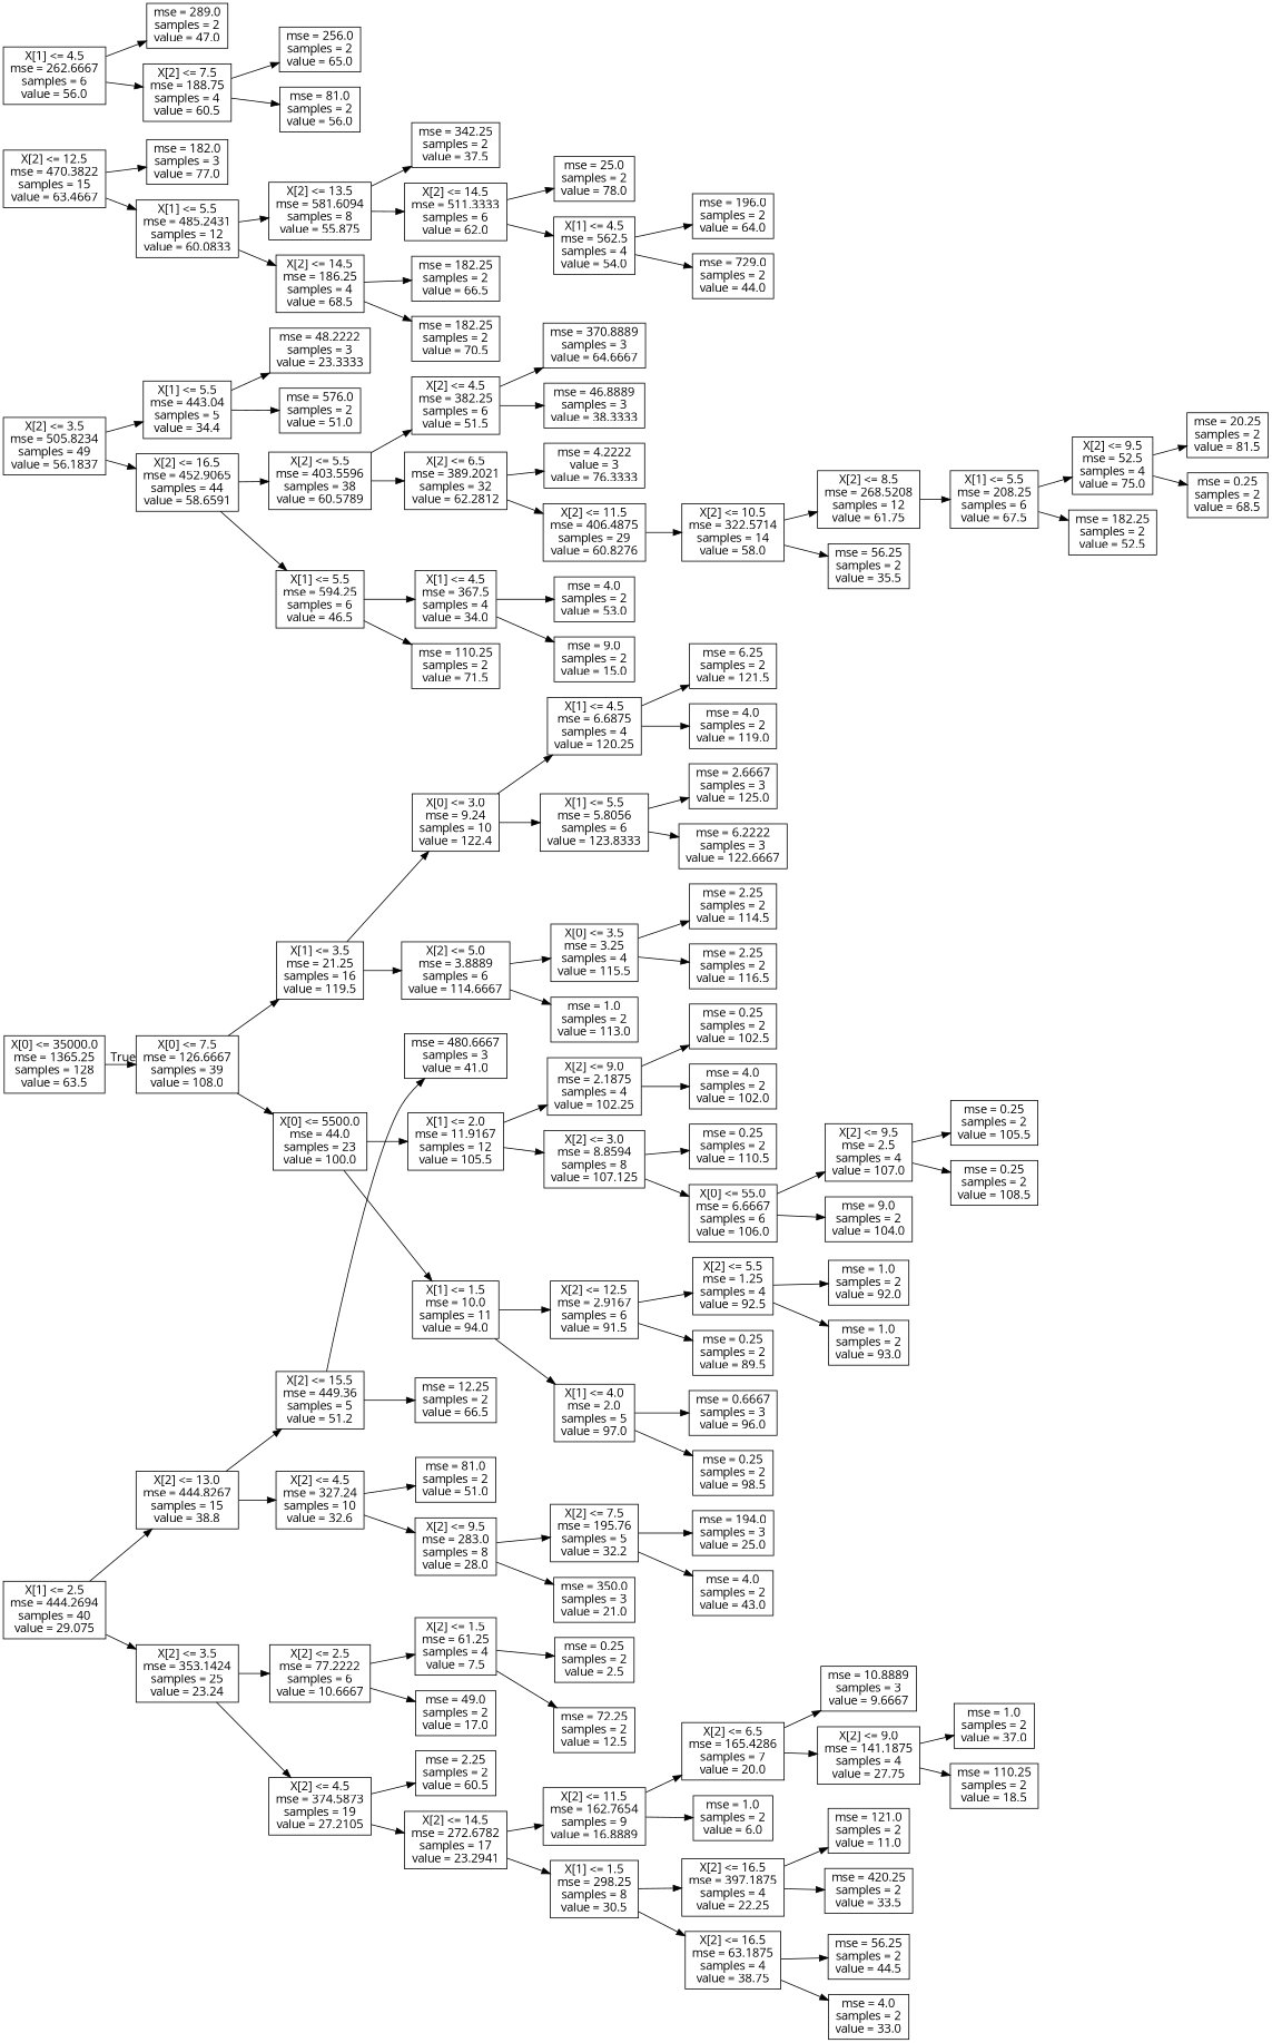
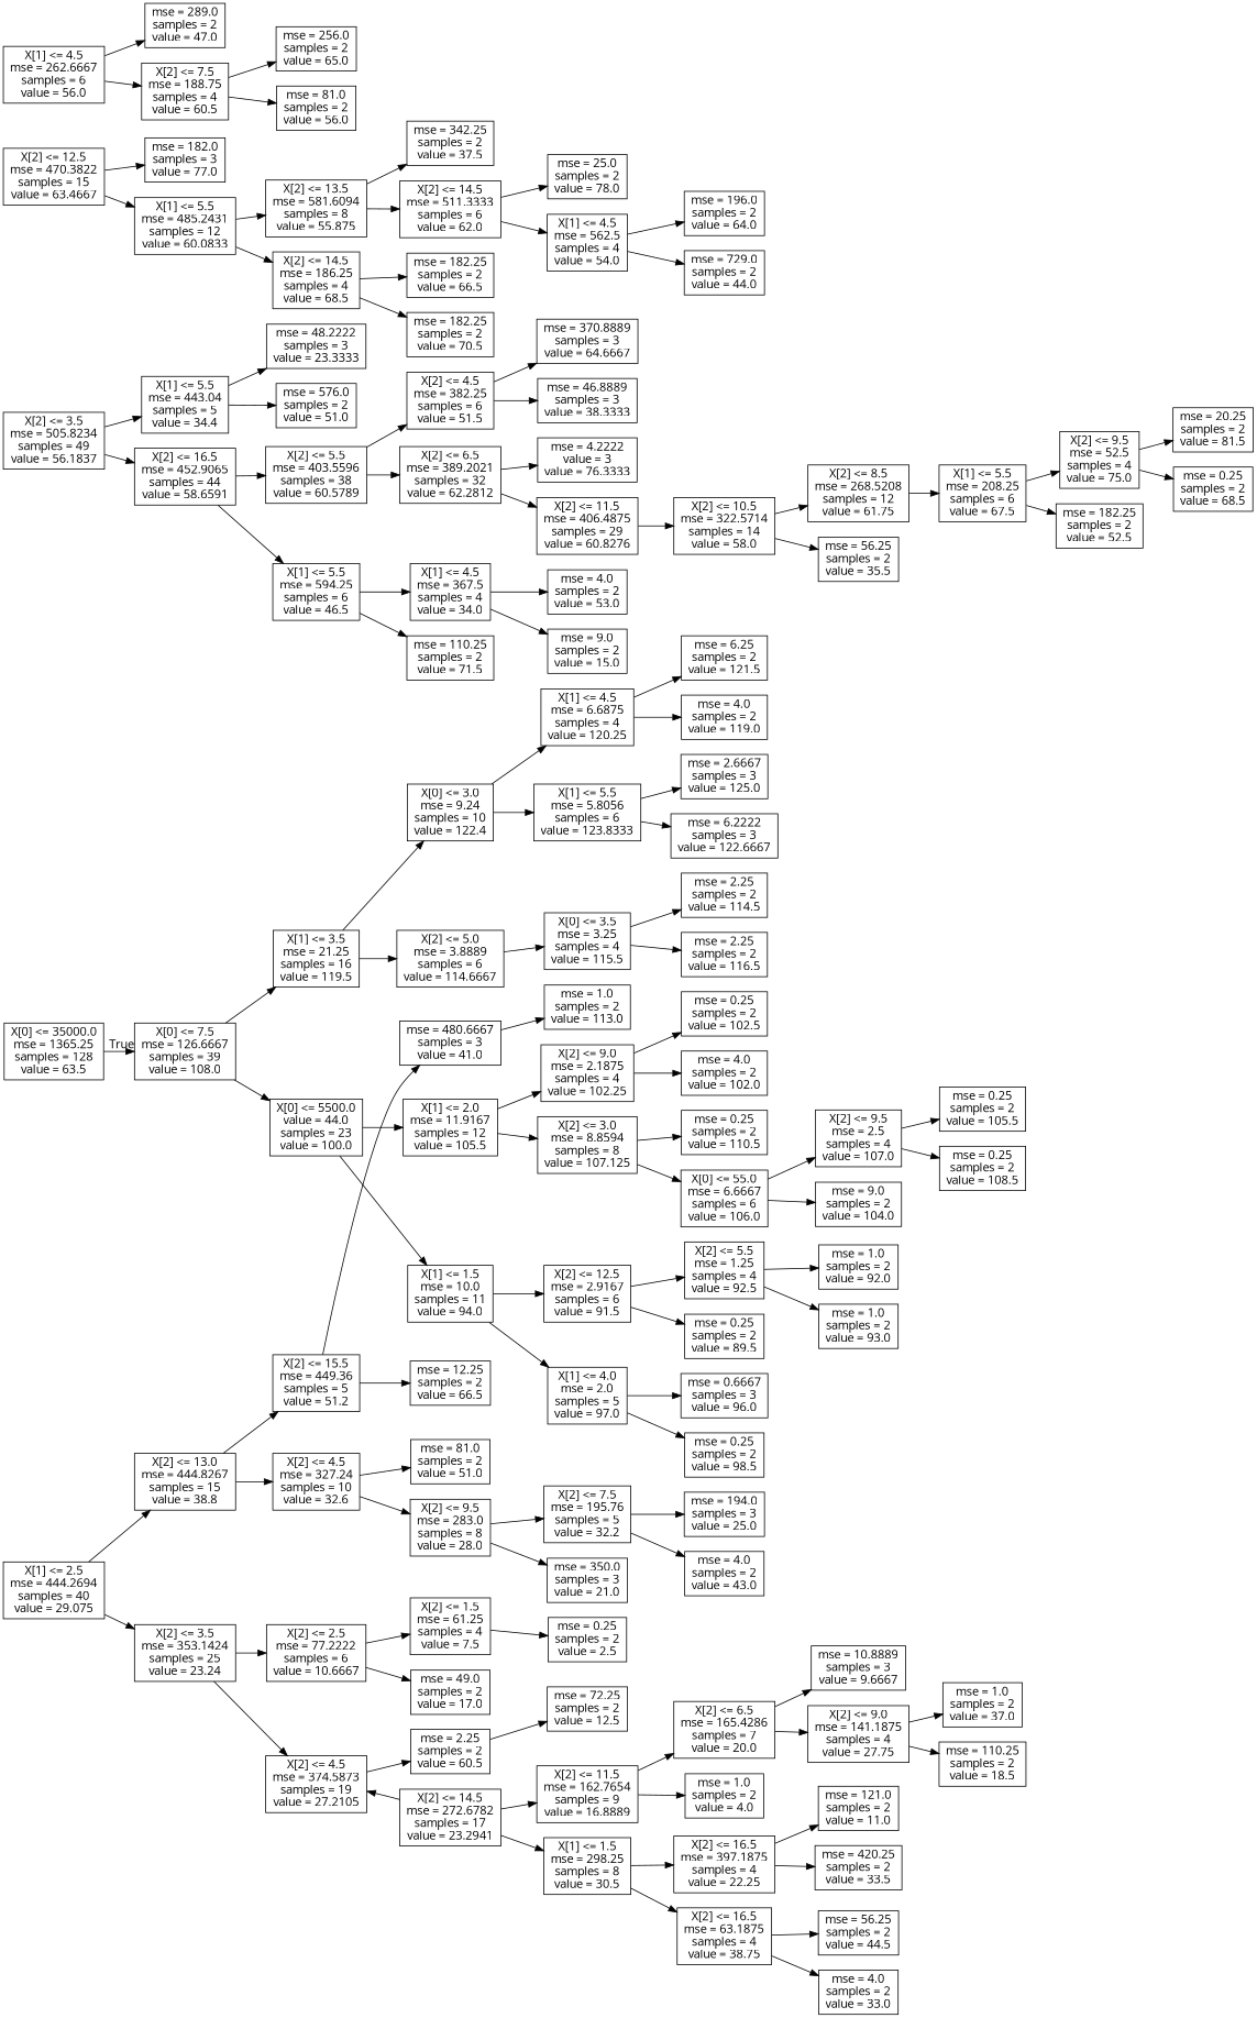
  digraph {
    fontname="Open Sans"
    rankdir=LR
    node [fontname="Open Sans" shape=box]
    edge [fontname="Open Sans"]
    n1 [label="X[0] <= 35000.0\nmse = 1365.25\nsamples = 128\nvalue = 63.5"]
    n2 [label="X[0] <= 7.5\nmse = 126.6667\nsamples = 39\nvalue = 108.0"]
    n3 [label="X[1] <= 3.5\nmse = 21.25\nsamples = 16\nvalue = 119.5"]
-   n4 [label="X[0] <= 5500.0\nmse = 44.0\nsamples = 23\nvalue = 100.0"]
+   n4 [label="X[0] <= 5500.0\nvalue = 44.0\nsamples = 23\nvalue = 100.0"]
    n5 [label="X[2] <= 5.0\nmse = 3.8889\nsamples = 6\nvalue = 114.6667"]
    n6 [label="X[0] <= 3.0\nmse = 9.24\nsamples = 10\nvalue = 122.4"]
    n7 [label="X[1] <= 2.0\nmse = 11.9167\nsamples = 12\nvalue = 105.5"]
    n8 [label="X[1] <= 1.5\nmse = 10.0\nsamples = 11\nvalue = 94.0"]
    n9 [label="mse = 1.0\nsamples = 2\nvalue = 113.0"]
    n10 [label="X[0] <= 3.5\nmse = 3.25\nsamples = 4\nvalue = 115.5"]
    n11 [label="X[1] <= 4.5\nmse = 6.6875\nsamples = 4\nvalue = 120.25"]
    n12 [label="X[1] <= 5.5\nmse = 5.8056\nsamples = 6\nvalue = 123.8333"]
    n13 [label="mse = 2.25\nsamples = 2\nvalue = 114.5"]
    n14 [label="mse = 2.25\nsamples = 2\nvalue = 116.5"]
    n15 [label="mse = 6.25\nsamples = 2\nvalue = 121.5"]
    n16 [label="mse = 4.0\nsamples = 2\nvalue = 119.0"]
    n17 [label="mse = 2.6667\nsamples = 3\nvalue = 125.0"]
    n18 [label="mse = 6.2222\nsamples = 3\nvalue = 122.6667"]
    n19 [label="X[2] <= 9.0\nmse = 2.1875\nsamples = 4\nvalue = 102.25"]
    n20 [label="X[2] <= 3.0\nmse = 8.8594\nsamples = 8\nvalue = 107.125"]
    n21 [label="X[2] <= 12.5\nmse = 2.9167\nsamples = 6\nvalue = 91.5"]
    n22 [label="X[1] <= 4.0\nmse = 2.0\nsamples = 5\nvalue = 97.0"]
    n23 [label="mse = 0.25\nsamples = 2\nvalue = 102.5"]
    n24 [label="mse = 4.0\nsamples = 2\nvalue = 102.0"]
    n25 [label="mse = 0.25\nsamples = 2\nvalue = 110.5"]
    n26 [label="X[0] <= 55.0\nmse = 6.6667\nsamples = 6\nvalue = 106.0"]
    n27 [label="X[2] <= 9.5\nmse = 2.5\nsamples = 4\nvalue = 107.0"]
    n28 [label="mse = 9.0\nsamples = 2\nvalue = 104.0"]
    n29 [label="mse = 0.25\nsamples = 2\nvalue = 105.5"]
    n30 [label="mse = 0.25\nsamples = 2\nvalue = 108.5"]
    n31 [label="X[2] <= 5.5\nmse = 1.25\nsamples = 4\nvalue = 92.5"]
    n32 [label="mse = 0.25\nsamples = 2\nvalue = 89.5"]
    n33 [label="mse = 0.6667\nsamples = 3\nvalue = 96.0"]
    n34 [label="mse = 0.25\nsamples = 2\nvalue = 98.5"]
    n35 [label="mse = 1.0\nsamples = 2\nvalue = 92.0"]
    n36 [label="mse = 1.0\nsamples = 2\nvalue = 93.0"]
    n37 [label="X[1] <= 2.5\nmse = 444.2694\nsamples = 40\nvalue = 29.075"]
    n38 [label="X[2] <= 3.5\nmse = 353.1424\nsamples = 25\nvalue = 23.24"]
    n39 [label="X[2] <= 13.0\nmse = 444.8267\nsamples = 15\nvalue = 38.8"]
    n40 [label="X[2] <= 3.5\nmse = 505.8234\nsamples = 49\nvalue = 56.1837"]
    n41 [label="X[1] <= 5.5\nmse = 443.04\nsamples = 5\nvalue = 34.4"]
    n42 [label="X[2] <= 16.5\nmse = 452.9065\nsamples = 44\nvalue = 58.6591"]
    n43 [label="X[2] <= 2.5\nmse = 77.2222\nsamples = 6\nvalue = 10.6667"]
    n44 [label="X[2] <= 4.5\nmse = 374.5873\nsamples = 19\nvalue = 27.2105"]
    n45 [label="X[2] <= 4.5\nmse = 327.24\nsamples = 10\nvalue = 32.6"]
    n46 [label="X[2] <= 15.5\nmse = 449.36\nsamples = 5\nvalue = 51.2"]
    n47 [label="X[2] <= 1.5\nmse = 61.25\nsamples = 4\nvalue = 7.5"]
    n48 [label="mse = 49.0\nsamples = 2\nvalue = 17.0"]
    n49 [label="mse = 2.25\nsamples = 2\nvalue = 60.5"]
    n50 [label="X[2] <= 14.5\nmse = 272.6782\nsamples = 17\nvalue = 23.2941"]
    n51 [label="mse = 72.25\nsamples = 2\nvalue = 12.5"]
    n52 [label="mse = 0.25\nsamples = 2\nvalue = 2.5"]
    n53 [label="X[2] <= 11.5\nmse = 162.7654\nsamples = 9\nvalue = 16.8889"]
    n54 [label="X[1] <= 1.5\nmse = 298.25\nsamples = 8\nvalue = 30.5"]
    n55 [label="X[2] <= 6.5\nmse = 165.4286\nsamples = 7\nvalue = 20.0"]
-   n56 [label="mse = 1.0\nsamples = 2\nvalue = 6.0"]
+   n56 [label="mse = 1.0\nsamples = 2\nvalue = 4.0"]
    n57 [label="X[2] <= 16.5\nmse = 397.1875\nsamples = 4\nvalue = 22.25"]
    n58 [label="X[2] <= 16.5\nmse = 63.1875\nsamples = 4\nvalue = 38.75"]
    n59 [label="mse = 10.8889\nsamples = 3\nvalue = 9.6667"]
    n60 [label="X[2] <= 9.0\nmse = 141.1875\nsamples = 4\nvalue = 27.75"]
    n61 [label="mse = 1.0\nsamples = 2\nvalue = 37.0"]
    n62 [label="mse = 110.25\nsamples = 2\nvalue = 18.5"]
    n63 [label="mse = 121.0\nsamples = 2\nvalue = 11.0"]
    n64 [label="mse = 420.25\nsamples = 2\nvalue = 33.5"]
    n65 [label="mse = 56.25\nsamples = 2\nvalue = 44.5"]
    n66 [label="mse = 4.0\nsamples = 2\nvalue = 33.0"]
    n67 [label="mse = 81.0\nsamples = 2\nvalue = 51.0"]
    n68 [label="X[2] <= 9.5\nmse = 283.0\nsamples = 8\nvalue = 28.0"]
    n69 [label="mse = 12.25\nsamples = 2\nvalue = 66.5"]
    n70 [label="mse = 480.6667\nsamples = 3\nvalue = 41.0"]
    n71 [label="X[2] <= 7.5\nmse = 195.76\nsamples = 5\nvalue = 32.2"]
    n72 [label="mse = 350.0\nsamples = 3\nvalue = 21.0"]
    n73 [label="mse = 194.0\nsamples = 3\nvalue = 25.0"]
    n74 [label="mse = 4.0\nsamples = 2\nvalue = 43.0"]
    n75 [label="mse = 48.2222\nsamples = 3\nvalue = 23.3333"]
    n76 [label="mse = 576.0\nsamples = 2\nvalue = 51.0"]
    n77 [label="X[2] <= 5.5\nmse = 403.5596\nsamples = 38\nvalue = 60.5789"]
    n78 [label="X[1] <= 5.5\nmse = 594.25\nsamples = 6\nvalue = 46.5"]
    n79 [label="X[2] <= 4.5\nmse = 382.25\nsamples = 6\nvalue = 51.5"]
    n80 [label="X[2] <= 6.5\nmse = 389.2021\nsamples = 32\nvalue = 62.2812"]
    n81 [label="X[1] <= 4.5\nmse = 367.5\nsamples = 4\nvalue = 34.0"]
    n82 [label="mse = 110.25\nsamples = 2\nvalue = 71.5"]
    n83 [label="mse = 370.8889\nsamples = 3\nvalue = 64.6667"]
    n84 [label="mse = 46.8889\nsamples = 3\nvalue = 38.3333"]
    n85 [label="mse = 4.2222\nvalue = 3\nvalue = 76.3333"]
    n86 [label="X[2] <= 11.5\nmse = 406.4875\nsamples = 29\nvalue = 60.8276"]
    n87 [label="X[2] <= 10.5\nmse = 322.5714\nsamples = 14\nvalue = 58.0"]
    n88 [label="X[2] <= 8.5\nmse = 268.5208\nsamples = 12\nvalue = 61.75"]
    n89 [label="mse = 56.25\nsamples = 2\nvalue = 35.5"]
    n90 [label="X[2] <= 12.5\nmse = 470.3822\nsamples = 15\nvalue = 63.4667"]
    n91 [label="mse = 182.0\nsamples = 3\nvalue = 77.0"]
    n92 [label="X[1] <= 5.5\nmse = 485.2431\nsamples = 12\nvalue = 60.0833"]
    n93 [label="X[1] <= 5.5\nmse = 208.25\nsamples = 6\nvalue = 67.5"]
    n94 [label="X[1] <= 4.5\nmse = 262.6667\nsamples = 6\nvalue = 56.0"]
    n95 [label="mse = 289.0\nsamples = 2\nvalue = 47.0"]
    n96 [label="X[2] <= 7.5\nmse = 188.75\nsamples = 4\nvalue = 60.5"]
    n97 [label="X[2] <= 9.5\nmse = 52.5\nsamples = 4\nvalue = 75.0"]
    n98 [label="mse = 182.25\nsamples = 2\nvalue = 52.5"]
    n99 [label="mse = 256.0\nsamples = 2\nvalue = 65.0"]
    n100 [label="mse = 81.0\nsamples = 2\nvalue = 56.0"]
    n101 [label="mse = 20.25\nsamples = 2\nvalue = 81.5"]
    n102 [label="mse = 0.25\nsamples = 2\nvalue = 68.5"]
    n103 [label="X[2] <= 13.5\nmse = 581.6094\nsamples = 8\nvalue = 55.875"]
    n104 [label="X[2] <= 14.5\nmse = 186.25\nsamples = 4\nvalue = 68.5"]
    n105 [label="mse = 342.25\nsamples = 2\nvalue = 37.5"]
    n106 [label="X[2] <= 14.5\nmse = 511.3333\nsamples = 6\nvalue = 62.0"]
    n107 [label="mse = 182.25\nsamples = 2\nvalue = 66.5"]
    n108 [label="mse = 182.25\nsamples = 2\nvalue = 70.5"]
    n109 [label="mse = 25.0\nsamples = 2\nvalue = 78.0"]
    n110 [label="X[1] <= 4.5\nmse = 562.5\nsamples = 4\nvalue = 54.0"]
    n111 [label="mse = 196.0\nsamples = 2\nvalue = 64.0"]
    n112 [label="mse = 729.0\nsamples = 2\nvalue = 44.0"]
    n113 [label="mse = 4.0\nsamples = 2\nvalue = 53.0"]
    n114 [label="mse = 9.0\nsamples = 2\nvalue = 15.0"]
    n1 -> n2 [headlabel=True labelangle=45 labeldistance=2.5]
    n2 -> n3
    n2 -> n4
    n3 -> n5
    n3 -> n6
    n4 -> n7
    n4 -> n8
-   n5 -> n9
+   n70 -> n9
    n5 -> n10
    n6 -> n11
    n6 -> n12
    n7 -> n19
    n7 -> n20
    n8 -> n21
    n8 -> n22
    n10 -> n13
    n10 -> n14
    n11 -> n15
    n11 -> n16
    n12 -> n17
    n12 -> n18
    n19 -> n23
    n19 -> n24
    n20 -> n25
    n20 -> n26
    n21 -> n31
    n21 -> n32
    n22 -> n33
    n22 -> n34
    n26 -> n27
    n26 -> n28
    n27 -> n29
    n27 -> n30
    n31 -> n35
    n31 -> n36
    n37 -> n38
    n37 -> n39
    n38 -> n43
    n38 -> n44
    n39 -> n45
    n39 -> n46
    n40 -> n41
    n40 -> n42
    n41 -> n75
    n41 -> n76
    n42 -> n77
    n42 -> n78
    n43 -> n47
    n43 -> n48
    n44 -> n49
-   n44 -> n50
+   n50 -> n44
    n45 -> n67
    n45 -> n68
    n46 -> n69
    n46 -> n70
-   n47 -> n51
+   n49 -> n51
    n47 -> n52
    n50 -> n53
    n50 -> n54
    n53 -> n55
    n53 -> n56
    n54 -> n57
    n54 -> n58
    n55 -> n59
    n55 -> n60
    n57 -> n63
    n57 -> n64
    n58 -> n65
    n58 -> n66
    n60 -> n61
    n60 -> n62
    n68 -> n71
    n68 -> n72
    n71 -> n73
    n71 -> n74
    n77 -> n79
    n77 -> n80
    n78 -> n81
    n78 -> n82
    n79 -> n83
    n79 -> n84
    n80 -> n85
    n80 -> n86
    n81 -> n113
    n81 -> n114
    n86 -> n87
    n87 -> n88
    n87 -> n89
    n88 -> n93
    n90 -> n91
    n90 -> n92
    n92 -> n103
    n92 -> n104
    n93 -> n97
    n93 -> n98
    n94 -> n95
    n94 -> n96
    n96 -> n99
    n96 -> n100
    n97 -> n101
    n97 -> n102
    n103 -> n105
    n103 -> n106
    n104 -> n107
    n104 -> n108
    n106 -> n109
    n106 -> n110
    n110 -> n111
    n110 -> n112
  }
